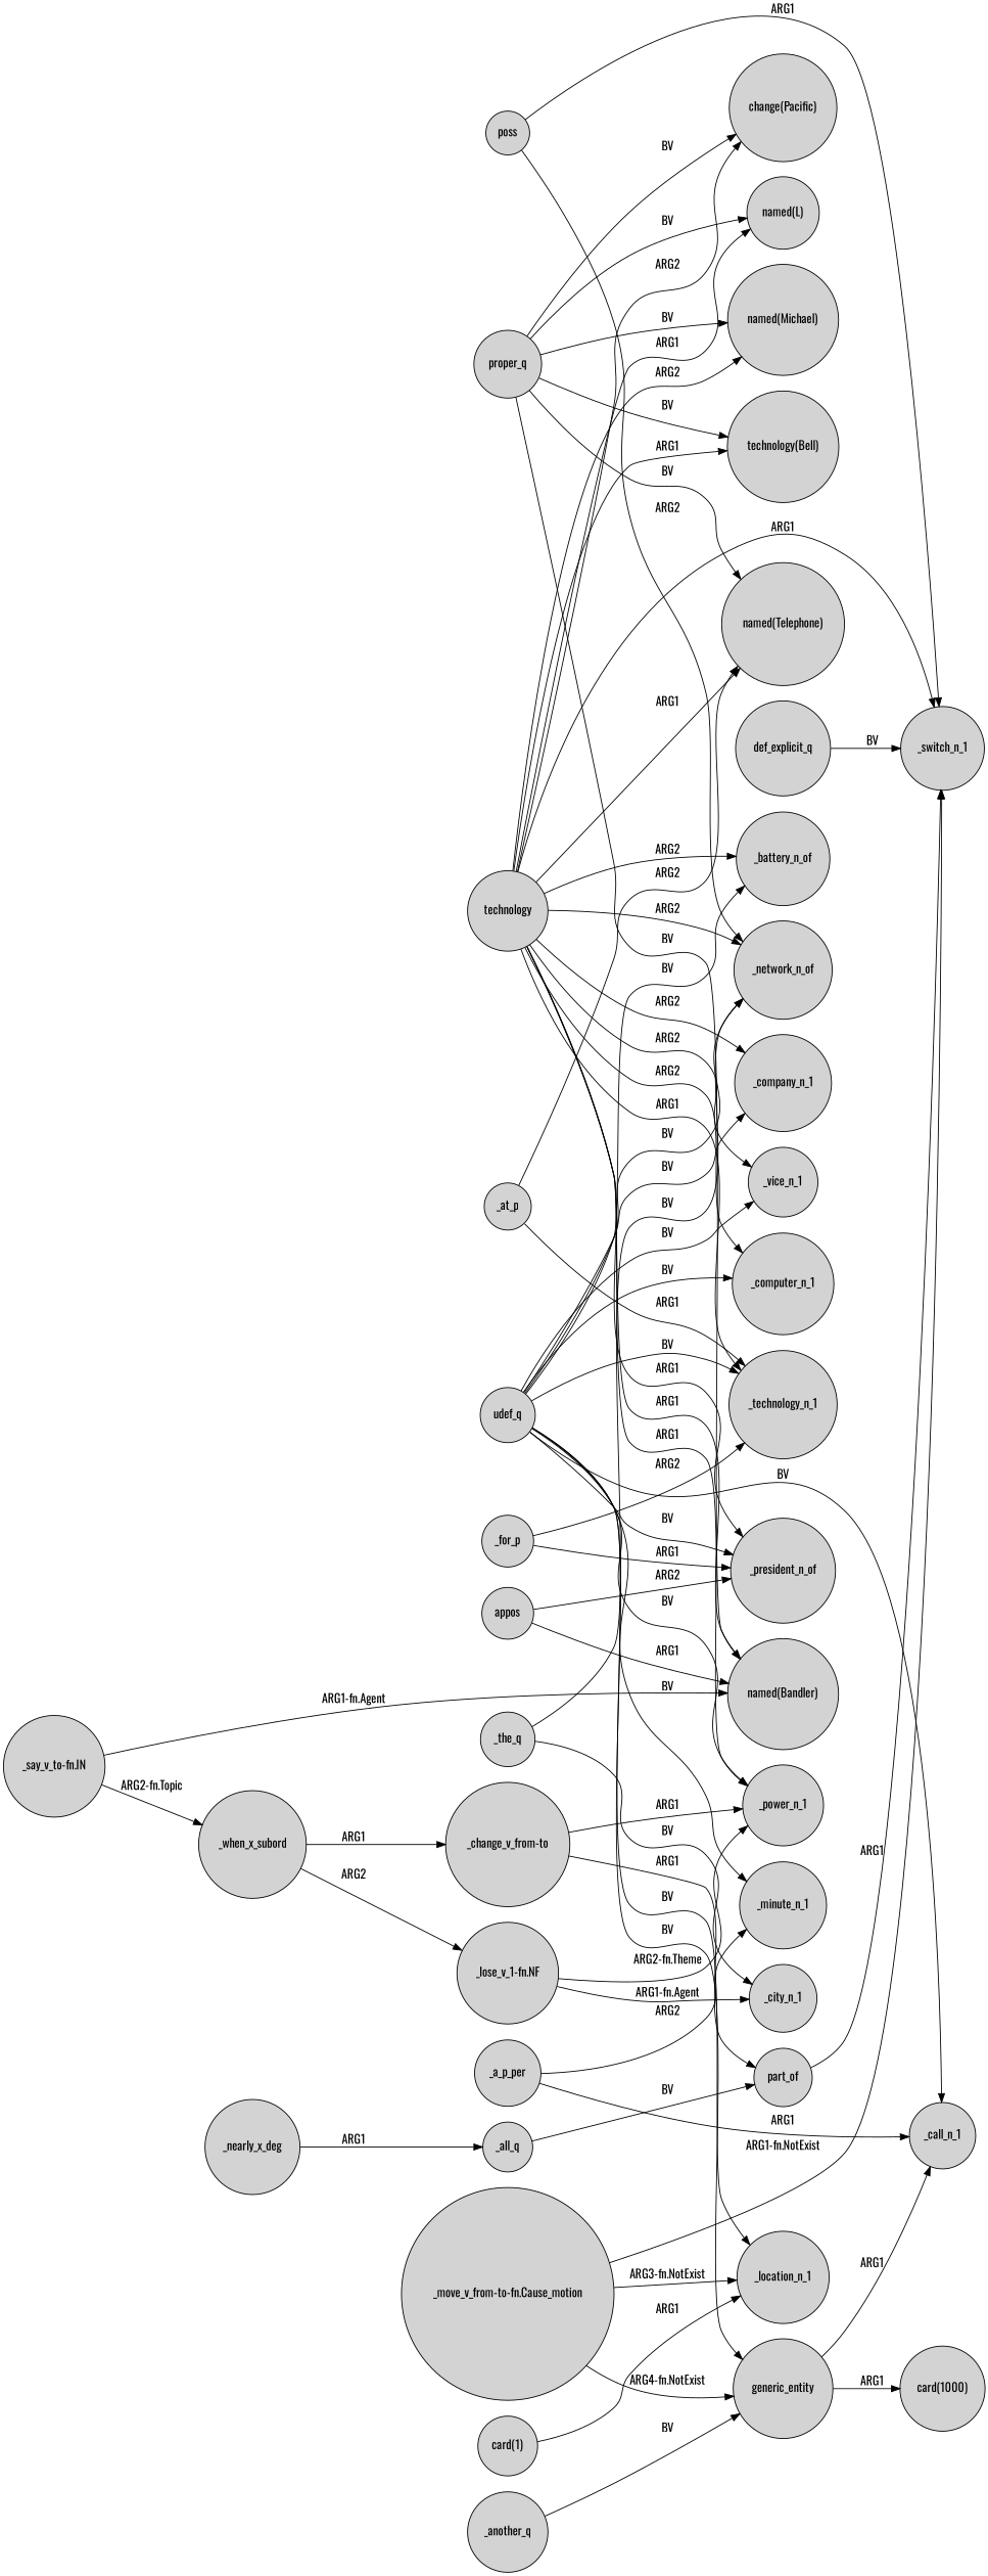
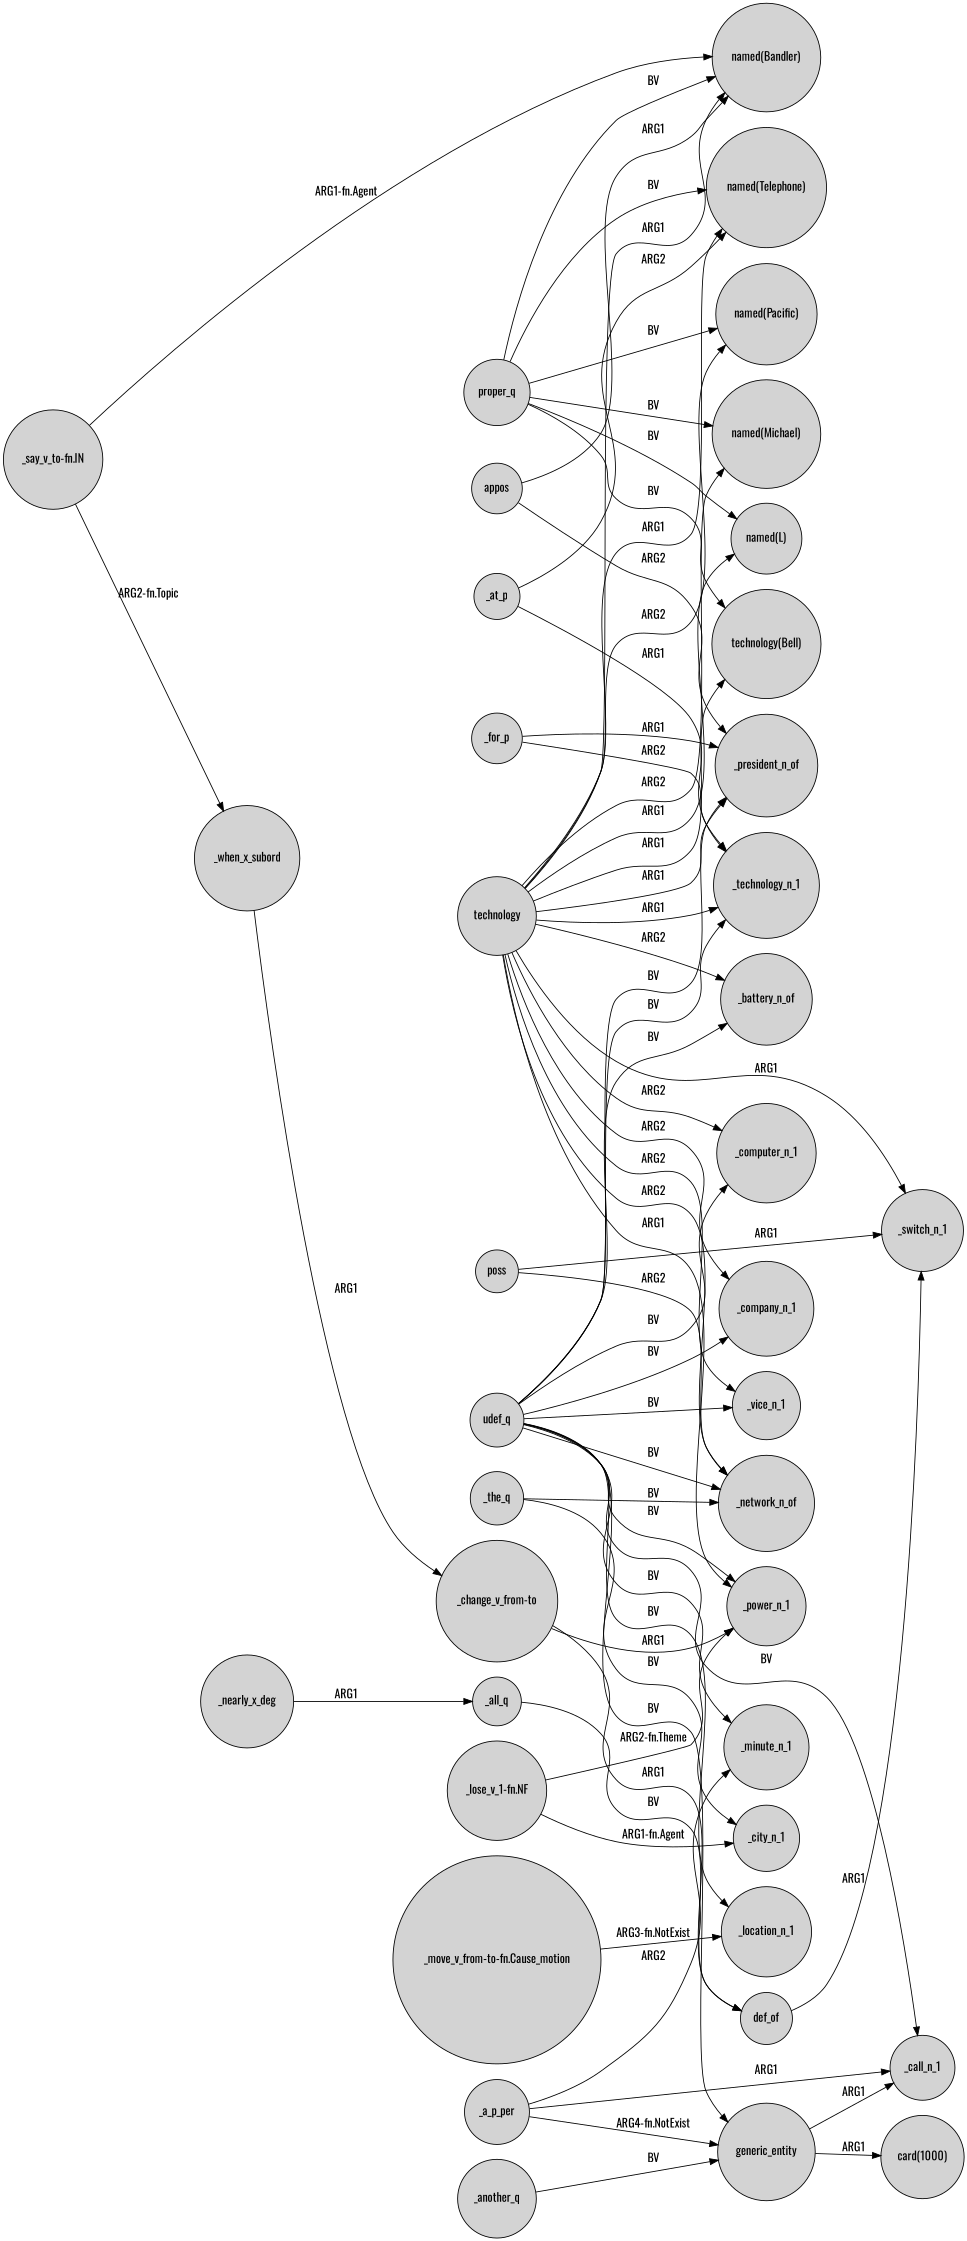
  digraph {
    fontname=Oswald
    rankdir=LR
    node [fontname=Oswald shape=circle style=filled]
    edge [fontname=Oswald]
    udef_q
    _battery_n_of
    _vice_n_1
    _technology_n_1
    generic_entity
    _minute_n_1
    _call_n_1
    _company_n_1
    _network_n_of
    _location_n_1
    _computer_n_1
    _power_n_1
    _president_n_of
    "card(1000)"
    n15 [label=technology]
    _switch_n_1
    "named(L)"
    n18 [label="technology(Bell)"]
    "named(Bandler)"
-   "named(Pacific)" [label="change(Pacific)"]
+   "named(Pacific)"
    "named(Telephone)"
    "named(Michael)"
    _when_x_subord
    "_change_v_from-to"
    "_lose_v_1-fn.NF"
-   part_of
+   part_of [label=def_of]
    _city_n_1
    "_move_v_from-to-fn.Cause_motion"
    proper_q
    _all_q
    _a_p_per
    _at_p
    "_say_v_to-fn.IN"
    poss
    _nearly_x_deg
    _another_q
    appos
    _the_q
-   def_explicit_q
    _for_p
-   "card(1)"
    udef_q -> _battery_n_of [label=BV]
    udef_q -> _vice_n_1 [label=BV]
    udef_q -> _technology_n_1 [label=BV]
    udef_q -> generic_entity [label=BV]
    udef_q -> _minute_n_1 [label=BV]
    udef_q -> _call_n_1 [label=BV]
    udef_q -> _company_n_1 [label=BV]
    udef_q -> _network_n_of [label=BV]
    udef_q -> _location_n_1 [label=BV]
    udef_q -> _computer_n_1 [label=BV]
    udef_q -> _power_n_1 [label=BV]
    udef_q -> _president_n_of [label=BV]
    generic_entity -> _call_n_1 [label=ARG1]
    generic_entity -> "card(1000)" [label=ARG1]
    n15 -> _battery_n_of [label=ARG2]
    n15 -> _vice_n_1 [label=ARG2]
    n15 -> _technology_n_1 [label=ARG1]
    n15 -> _company_n_1 [label=ARG2]
    n15 -> _network_n_of [label=ARG2]
    n15 -> _computer_n_1 [label=ARG2]
    n15 -> _power_n_1 [label=ARG1]
    n15 -> _president_n_of [label=ARG1]
    n15 -> _switch_n_1 [label=ARG1]
    n15 -> "named(L)" [label=ARG1]
    n15 -> n18 [label=ARG1]
    n15 -> "named(Bandler)" [label=ARG1]
    n15 -> "named(Pacific)" [label=ARG2]
    n15 -> "named(Telephone)" [label=ARG1]
    n15 -> "named(Michael)" [label=ARG2]
    _when_x_subord -> "_change_v_from-to" [label=ARG1]
-   _when_x_subord -> "_lose_v_1-fn.NF" [label=ARG2]
    "_change_v_from-to" -> _power_n_1 [label=ARG1]
    "_change_v_from-to" -> part_of [label=ARG1]
    "_lose_v_1-fn.NF" -> _power_n_1 [label="ARG2-fn.Theme"]
    "_lose_v_1-fn.NF" -> _city_n_1 [label="ARG1-fn.Agent"]
    part_of -> _switch_n_1 [label=ARG1]
-   "_move_v_from-to-fn.Cause_motion" -> generic_entity [label="ARG4-fn.NotExist"]
+   _a_p_per -> generic_entity [label="ARG4-fn.NotExist"]
    "_move_v_from-to-fn.Cause_motion" -> _location_n_1 [label="ARG3-fn.NotExist"]
-   "_move_v_from-to-fn.Cause_motion" -> _switch_n_1 [label="ARG1-fn.NotExist"]
    proper_q -> "named(L)" [label=BV]
    proper_q -> n18 [label=BV]
    proper_q -> "named(Bandler)" [label=BV]
    proper_q -> "named(Pacific)" [label=BV]
    proper_q -> "named(Telephone)" [label=BV]
    proper_q -> "named(Michael)" [label=BV]
    _all_q -> part_of [label=BV]
    _a_p_per -> _minute_n_1 [label=ARG2]
    _a_p_per -> _call_n_1 [label=ARG1]
    _at_p -> _technology_n_1 [label=ARG1]
    _at_p -> "named(Telephone)" [label=ARG2]
    "_say_v_to-fn.IN" -> "named(Bandler)" [label="ARG1-fn.Agent"]
    "_say_v_to-fn.IN" -> _when_x_subord [label="ARG2-fn.Topic"]
    poss -> _network_n_of [label=ARG2]
    poss -> _switch_n_1 [label=ARG1]
    _nearly_x_deg -> _all_q [label=ARG1]
    _another_q -> generic_entity [label=BV]
    appos -> _president_n_of [label=ARG2]
    appos -> "named(Bandler)" [label=ARG1]
    _the_q -> _network_n_of [label=BV]
    _the_q -> _city_n_1 [label=BV]
-   def_explicit_q -> _switch_n_1 [label=BV]
    _for_p -> _technology_n_1 [label=ARG2]
    _for_p -> _president_n_of [label=ARG1]
-   "card(1)" -> _location_n_1 [label=ARG1]
  }
